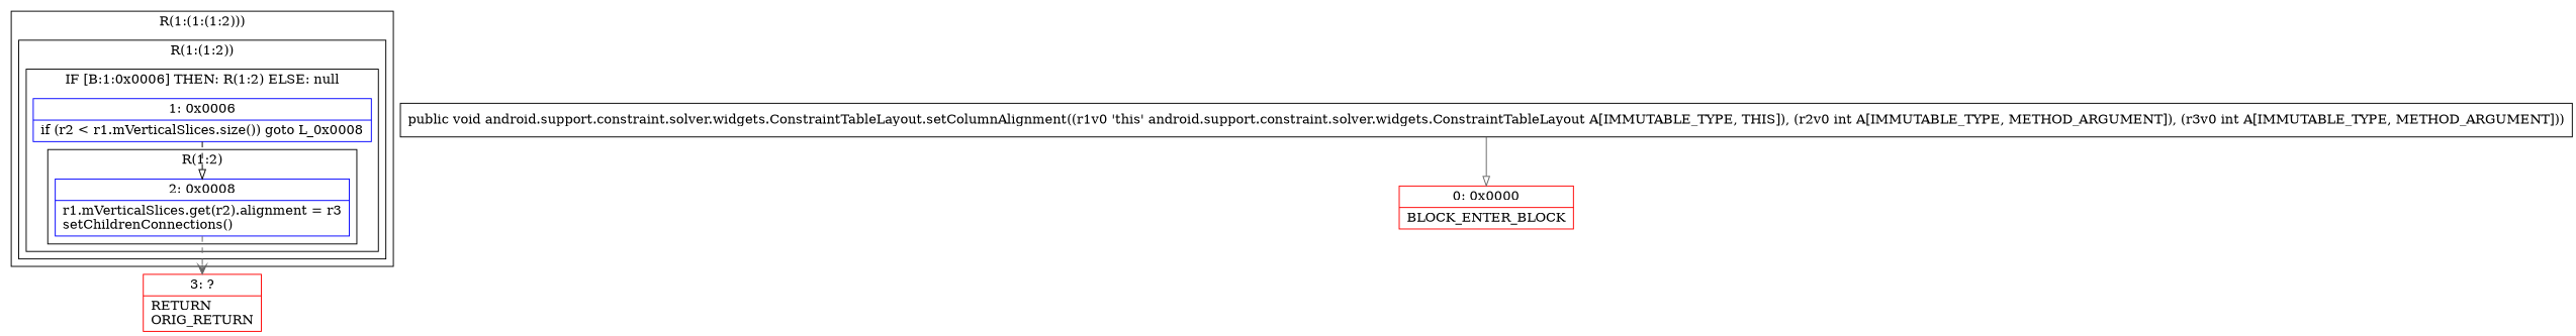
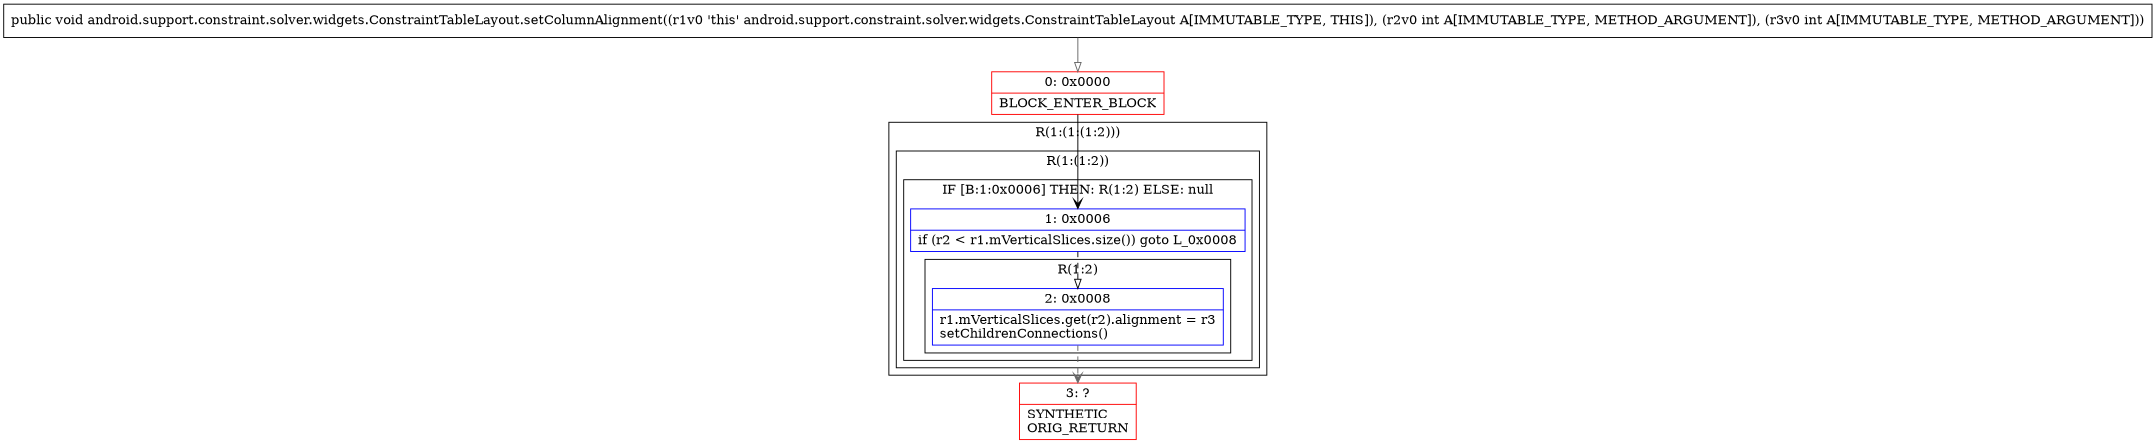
  digraph {
    node [color=blue shape=record]
    edge [arrowhead=vee color=gray40 style=dashed]
    n1 [label="{2\:\ 0x0008|r1.mVerticalSlices.get(r2).alignment = r3\lsetChildrenConnections()\l}"]
    n2 [label="{1\:\ 0x0006|if (r2 \< r1.mVerticalSlices.size()) goto L_0x0008\l}"]
-   n3 [color=red label="{3\:\ ?|RETURN\lORIG_RETURN\l}"]
+   n3 [color=red label="{3\:\ ?|SYNTHETIC\lORIG_RETURN\l}"]
    n4 [color=red label="{0\:\ 0x0000|BLOCK_ENTER_BLOCK\l}"]
    n5 [label="{public void android.support.constraint.solver.widgets.ConstraintTableLayout.setColumnAlignment((r1v0 'this' android.support.constraint.solver.widgets.ConstraintTableLayout A[IMMUTABLE_TYPE, THIS]), (r2v0 int A[IMMUTABLE_TYPE, METHOD_ARGUMENT]), (r3v0 int A[IMMUTABLE_TYPE, METHOD_ARGUMENT])) }" color=""]
    subgraph cluster_1 {
      label="R(1:(1:(1:2)))"
      subgraph cluster_2 {
        label="R(1:(1:2))"
        subgraph cluster_3 {
          label="IF [B:1:0x0006] THEN: R(1:2) ELSE: null"
          n2
          subgraph cluster_4 {
            label="R(1:2)"
            n1
          }
        }
      }
    }
    n1 -> n3
    n2 -> n1 [arrowhead=onormal color=black]
+   n4 -> n2 [color=black style=solid]
    n5 -> n4 [arrowhead=onormal style=solid]
  }
